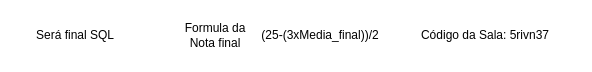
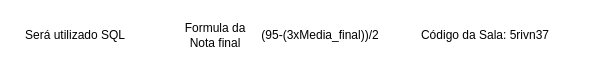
  <mxCell id="0" />
  <mxCell id="1" parent="0" />
- <mxCell id="2" value="Será final SQL" style="text;strokeColor=none;align=center;fillColor=none;html=1;verticalAlign=middle;whiteSpace=wrap;rounded=0;" parent="1" vertex="1"><mxGeometry x="20" y="20" width="110" height="30" as="geometry" /></mxCell>
- <mxCell id="3" value="(25-(3xMedia_final))/2" style="text;strokeColor=none;align=center;fillColor=none;html=1;verticalAlign=middle;whiteSpace=wrap;rounded=0;" parent="1" vertex="1"><mxGeometry x="250" y="20" width="140" height="30" as="geometry" /></mxCell>
+ <mxCell id="2" value="Será utilizado SQL" style="text;strokeColor=none;align=center;fillColor=none;html=1;verticalAlign=middle;whiteSpace=wrap;rounded=0;" parent="1" vertex="1"><mxGeometry x="20" y="20" width="110" height="30" as="geometry" /></mxCell>
+ <mxCell id="3" value="(95-(3xMedia_final))/2" style="text;strokeColor=none;align=center;fillColor=none;html=1;verticalAlign=middle;whiteSpace=wrap;rounded=0;" parent="1" vertex="1"><mxGeometry x="250" y="20" width="140" height="30" as="geometry" /></mxCell>
  <mxCell id="4" value="Formula da Nota final" style="text;strokeColor=none;align=center;fillColor=none;html=1;verticalAlign=middle;whiteSpace=wrap;rounded=0;" parent="1" vertex="1"><mxGeometry x="170" y="20" width="90" height="30" as="geometry" /></mxCell>
  <mxCell id="5" value="Código da Sala:&amp;nbsp;5rivn37" style="text;strokeColor=none;align=center;fillColor=none;html=1;verticalAlign=middle;whiteSpace=wrap;rounded=0;" parent="1" vertex="1"><mxGeometry x="400" y="20" width="170" height="30" as="geometry" /></mxCell>
